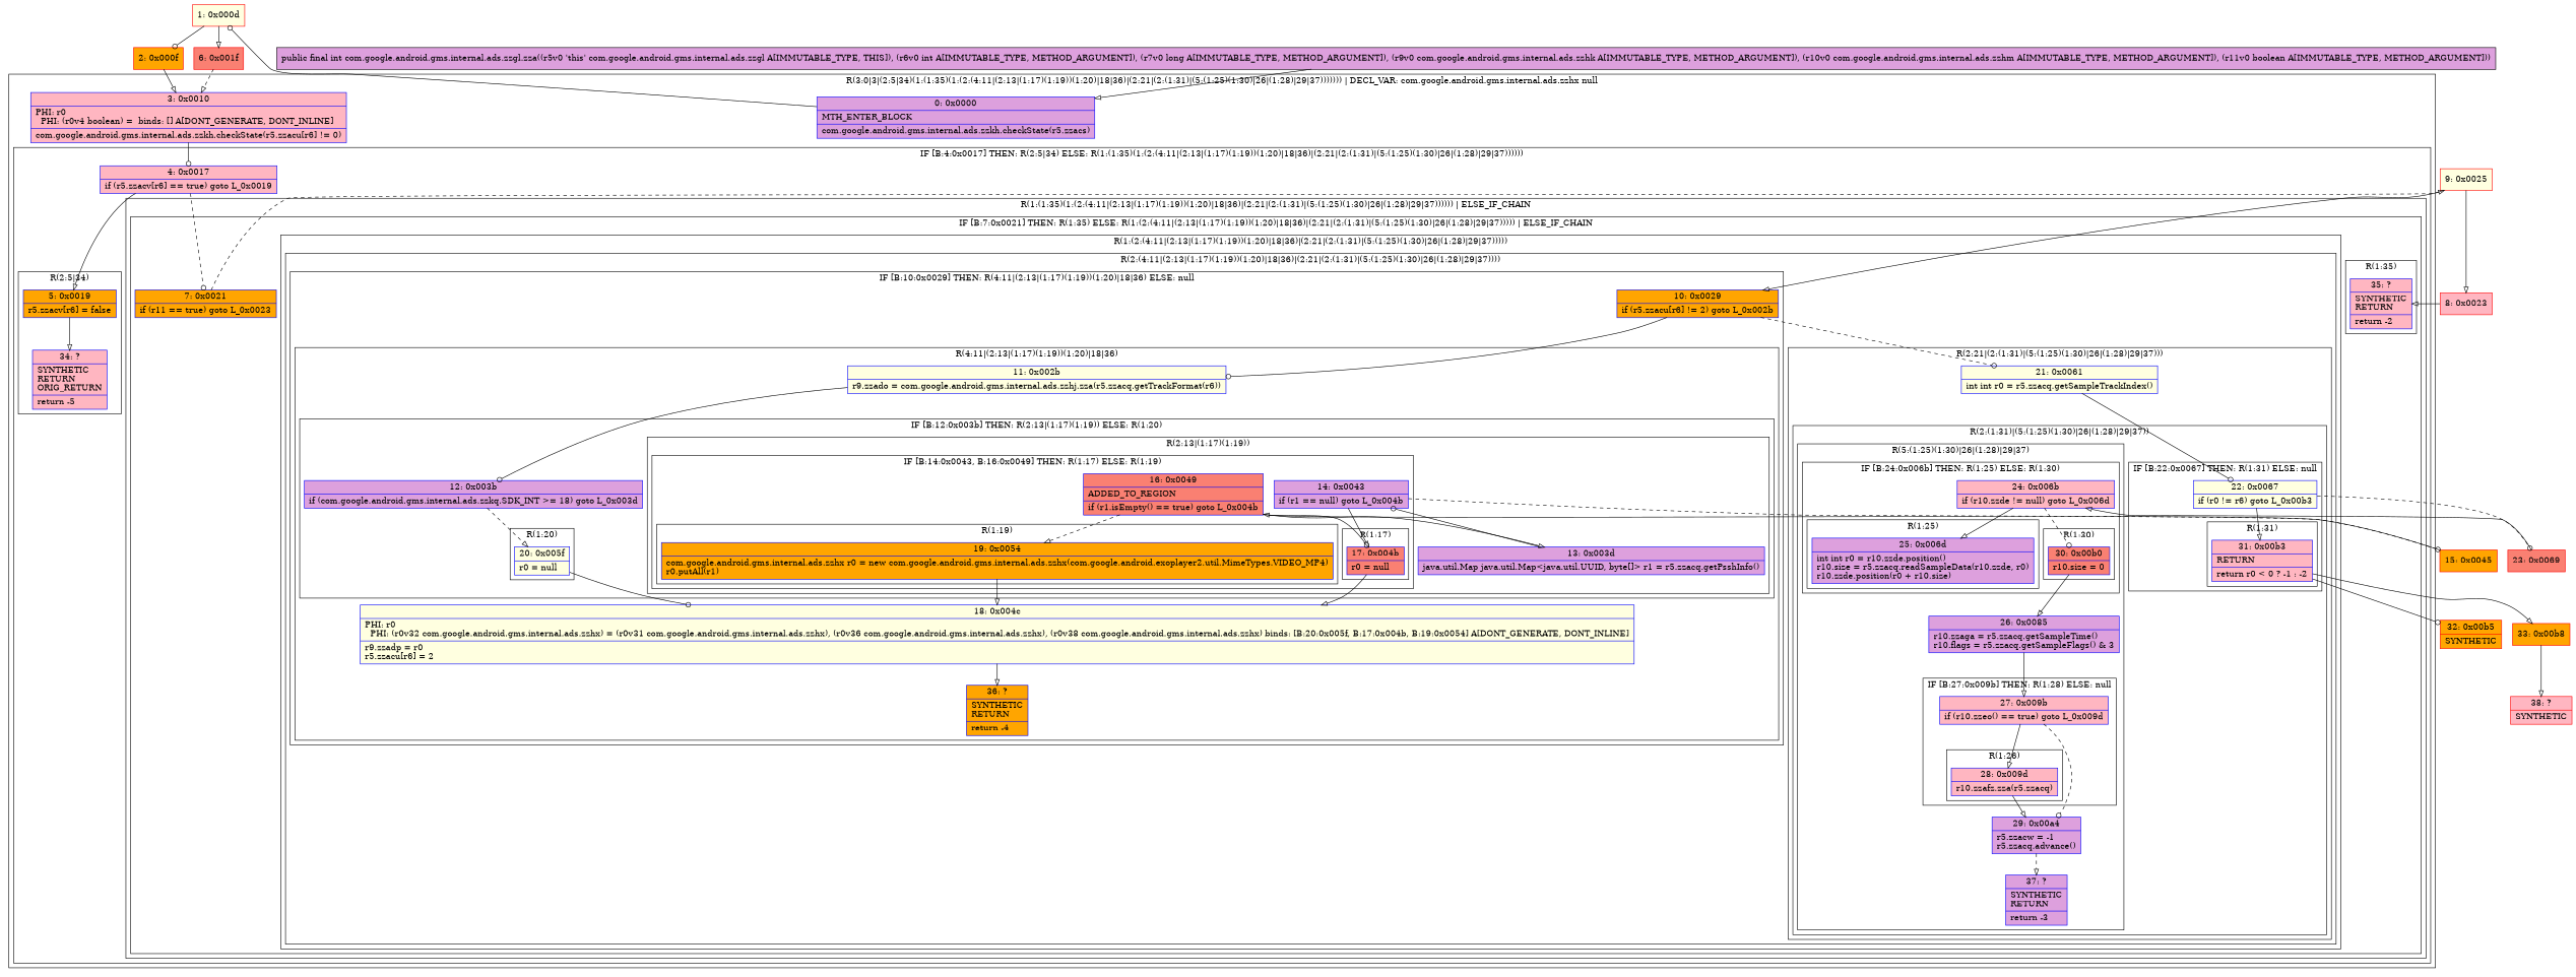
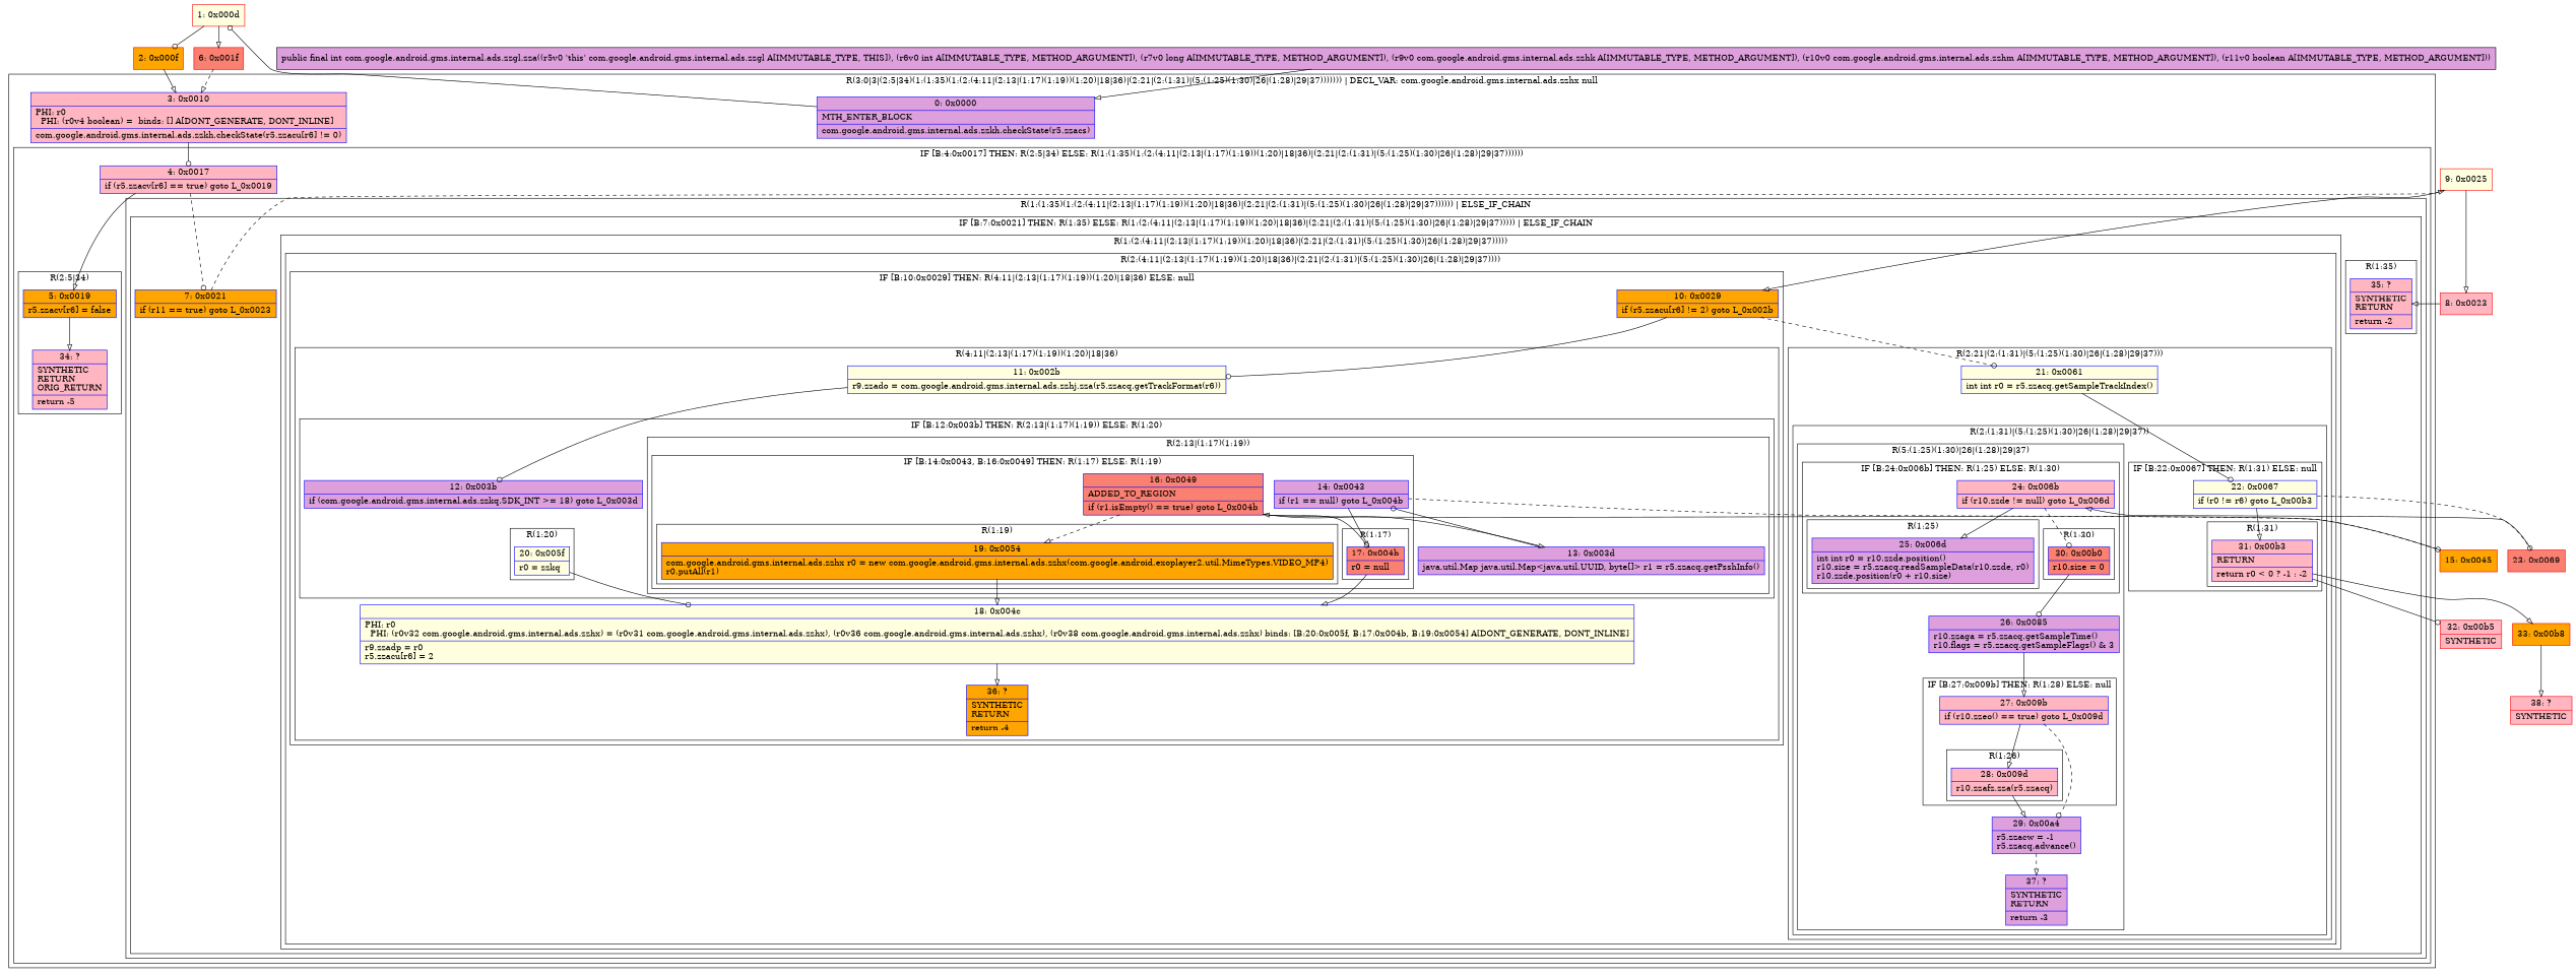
  digraph {
    node [color=blue fillcolor=lightpink shape=record style=filled]
    edge [arrowhead=onormal]
    n1 [fillcolor=orange label="{5\:\ 0x0019|r5.zzacv[r6] = false\l}"]
    n2 [label="{34\:\ ?|SYNTHETIC\lRETURN\lORIG_RETURN\l|return \-5\l}"]
    n3 [label="{35\:\ ?|SYNTHETIC\lRETURN\l|return \-2\l}"]
    n4 [fillcolor=salmon label="{17\:\ 0x004b|r0 = null\l}"]
    n5 [fillcolor=orange label="{19\:\ 0x0054|com.google.android.gms.internal.ads.zzhx r0 = new com.google.android.gms.internal.ads.zzhx(com.google.android.exoplayer2.util.MimeTypes.VIDEO_MP4)\lr0.putAll(r1)\l}"]
    n6 [fillcolor=plum label="{14\:\ 0x0043|if (r1 == null) goto L_0x004b\l}"]
    n7 [fillcolor=salmon label="{16\:\ 0x0049|ADDED_TO_REGION\l|if (r1.isEmpty() == true) goto L_0x004b\l}"]
    n8 [fillcolor=plum label="{13\:\ 0x003d|java.util.Map java.util.Map\<java.util.UUID, byte[]\> r1 = r5.zzacq.getPsshInfo()\l}"]
-   n9 [fillcolor=lightyellow label="{20\:\ 0x005f|r0 = null\l}"]
+   n9 [fillcolor=lightyellow label="{20\:\ 0x005f|r0 = zzkq\l}"]
    n10 [fillcolor=plum label="{12\:\ 0x003b|if (com.google.android.gms.internal.ads.zzkq.SDK_INT \>= 18) goto L_0x003d\l}"]
    n11 [fillcolor=lightyellow label="{11\:\ 0x002b|r9.zzado = com.google.android.gms.internal.ads.zzhj.zza(r5.zzacq.getTrackFormat(r6))\l}"]
    n12 [fillcolor=lightyellow label="{18\:\ 0x004c|PHI: r0 \l  PHI: (r0v32 com.google.android.gms.internal.ads.zzhx) = (r0v31 com.google.android.gms.internal.ads.zzhx), (r0v36 com.google.android.gms.internal.ads.zzhx), (r0v38 com.google.android.gms.internal.ads.zzhx) binds: [B:20:0x005f, B:17:0x004b, B:19:0x0054] A[DONT_GENERATE, DONT_INLINE]\l|r9.zzadp = r0\lr5.zzacu[r6] = 2\l}"]
    n13 [fillcolor=orange label="{36\:\ ?|SYNTHETIC\lRETURN\l|return \-4\l}"]
    n14 [fillcolor=orange label="{10\:\ 0x0029|if (r5.zzacu[r6] != 2) goto L_0x002b\l}"]
    n15 [label="{31\:\ 0x00b3|RETURN\l|return r0 \< 0 ? \-1 : \-2\l}"]
    n16 [fillcolor=lightyellow label="{22\:\ 0x0067|if (r0 != r6) goto L_0x00b3\l}"]
    n17 [fillcolor=plum label="{25\:\ 0x006d|int int r0 = r10.zzde.position()\lr10.size = r5.zzacq.readSampleData(r10.zzde, r0)\lr10.zzde.position(r0 + r10.size)\l}"]
    n18 [fillcolor=salmon label="{30\:\ 0x00b0|r10.size = 0\l}"]
    n19 [label="{24\:\ 0x006b|if (r10.zzde != null) goto L_0x006d\l}"]
    n20 [label="{28\:\ 0x009d|r10.zzafz.zza(r5.zzacq)\l}"]
    n21 [label="{27\:\ 0x009b|if (r10.zzeo() == true) goto L_0x009d\l}"]
    n22 [fillcolor=plum label="{26\:\ 0x0085|r10.zzaga = r5.zzacq.getSampleTime()\lr10.flags = r5.zzacq.getSampleFlags() & 3\l}"]
    n23 [fillcolor=plum label="{29\:\ 0x00a4|r5.zzacw = \-1\lr5.zzacq.advance()\l}"]
    n24 [fillcolor=plum label="{37\:\ ?|SYNTHETIC\lRETURN\l|return \-3\l}"]
    n25 [fillcolor=lightyellow label="{21\:\ 0x0061|int int r0 = r5.zzacq.getSampleTrackIndex()\l}"]
    n26 [fillcolor=orange label="{7\:\ 0x0021|if (r11 == true) goto L_0x0023\l}"]
    n27 [label="{4\:\ 0x0017|if (r5.zzacv[r6] == true) goto L_0x0019\l}"]
    n28 [fillcolor=plum label="{0\:\ 0x0000|MTH_ENTER_BLOCK\l|com.google.android.gms.internal.ads.zzkh.checkState(r5.zzacs)\l}"]
    n29 [label="{3\:\ 0x0010|PHI: r0 \l  PHI: (r0v4 boolean) =  binds: [] A[DONT_GENERATE, DONT_INLINE]\l|com.google.android.gms.internal.ads.zzkh.checkState(r5.zzacu[r6] != 0)\l}"]
    n30 [color=red fillcolor=orange label="{15\:\ 0x0045}"]
-   n31 [color=red fillcolor=orange label="{32\:\ 0x00b5|SYNTHETIC\l}"]
+   n31 [color=red label="{32\:\ 0x00b5|SYNTHETIC\l}"]
    n32 [color=red fillcolor=orange label="{33\:\ 0x00b8}"]
    n33 [color=red fillcolor=salmon label="{23\:\ 0x0069}"]
    n34 [color=red fillcolor=lightyellow label="{9\:\ 0x0025}"]
    n35 [color=red fillcolor=lightyellow label="{1\:\ 0x000d}"]
    n36 [color=red fillcolor=orange label="{2\:\ 0x000f}"]
    n37 [color=red fillcolor=salmon label="{6\:\ 0x001f}"]
    n38 [color=red label="{8\:\ 0x0023}"]
    n39 [color=red label="{38\:\ ?|SYNTHETIC\l}"]
    n40 [fillcolor=plum label="{public final int com.google.android.gms.internal.ads.zzgl.zza((r5v0 'this' com.google.android.gms.internal.ads.zzgl A[IMMUTABLE_TYPE, THIS]), (r6v0 int A[IMMUTABLE_TYPE, METHOD_ARGUMENT]), (r7v0 long A[IMMUTABLE_TYPE, METHOD_ARGUMENT]), (r9v0 com.google.android.gms.internal.ads.zzhk A[IMMUTABLE_TYPE, METHOD_ARGUMENT]), (r10v0 com.google.android.gms.internal.ads.zzhm A[IMMUTABLE_TYPE, METHOD_ARGUMENT]), (r11v0 boolean A[IMMUTABLE_TYPE, METHOD_ARGUMENT])) }" color=""]
    subgraph cluster_1 {
      label="R(3:0|3|(2:5|34)(1:(1:35)(1:(2:(4:11|(2:13|(1:17)(1:19))(1:20)|18|36)|(2:21|(2:(1:31)|(5:(1:25)(1:30)|26|(1:28)|29|37))))))) | DECL_VAR: com.google.android.gms.internal.ads.zzhx null\l"
      n28
      n29
      subgraph cluster_2 {
        label="IF [B:4:0x0017] THEN: R(2:5|34) ELSE: R(1:(1:35)(1:(2:(4:11|(2:13|(1:17)(1:19))(1:20)|18|36)|(2:21|(2:(1:31)|(5:(1:25)(1:30)|26|(1:28)|29|37))))))"
        n27
        subgraph cluster_3 {
          label="R(2:5|34)"
          n1
          n2
        }
        subgraph cluster_4 {
          label="R(1:(1:35)(1:(2:(4:11|(2:13|(1:17)(1:19))(1:20)|18|36)|(2:21|(2:(1:31)|(5:(1:25)(1:30)|26|(1:28)|29|37)))))) | ELSE_IF_CHAIN\l"
          subgraph cluster_5 {
            label="IF [B:7:0x0021] THEN: R(1:35) ELSE: R(1:(2:(4:11|(2:13|(1:17)(1:19))(1:20)|18|36)|(2:21|(2:(1:31)|(5:(1:25)(1:30)|26|(1:28)|29|37))))) | ELSE_IF_CHAIN\l"
            n26
            subgraph cluster_6 {
              label="R(1:35)"
              n3
            }
            subgraph cluster_7 {
              label="R(1:(2:(4:11|(2:13|(1:17)(1:19))(1:20)|18|36)|(2:21|(2:(1:31)|(5:(1:25)(1:30)|26|(1:28)|29|37)))))"
              subgraph cluster_8 {
                label="R(2:(4:11|(2:13|(1:17)(1:19))(1:20)|18|36)|(2:21|(2:(1:31)|(5:(1:25)(1:30)|26|(1:28)|29|37))))"
                subgraph cluster_9 {
                  label="IF [B:10:0x0029] THEN: R(4:11|(2:13|(1:17)(1:19))(1:20)|18|36) ELSE: null"
                  n14
                  subgraph cluster_10 {
                    label="R(4:11|(2:13|(1:17)(1:19))(1:20)|18|36)"
                    n11
                    n12
                    n13
                    subgraph cluster_11 {
                      label="IF [B:12:0x003b] THEN: R(2:13|(1:17)(1:19)) ELSE: R(1:20)"
                      n10
                      subgraph cluster_12 {
                        label="R(2:13|(1:17)(1:19))"
                        n8
                        subgraph cluster_13 {
                          label="IF [B:14:0x0043, B:16:0x0049] THEN: R(1:17) ELSE: R(1:19)"
                          n6
                          n7
                          subgraph cluster_14 {
                            label="R(1:17)"
                            n4
                          }
                          subgraph cluster_15 {
                            label="R(1:19)"
                            n5
                          }
                        }
                      }
                      subgraph cluster_16 {
                        label="R(1:20)"
                        n9
                      }
                    }
                  }
                }
                subgraph cluster_17 {
                  label="R(2:21|(2:(1:31)|(5:(1:25)(1:30)|26|(1:28)|29|37)))"
                  n25
                  subgraph cluster_18 {
                    label="R(2:(1:31)|(5:(1:25)(1:30)|26|(1:28)|29|37))"
                    subgraph cluster_19 {
                      label="IF [B:22:0x0067] THEN: R(1:31) ELSE: null"
                      n16
                      subgraph cluster_20 {
                        label="R(1:31)"
                        n15
                      }
                    }
                    subgraph cluster_21 {
                      label="R(5:(1:25)(1:30)|26|(1:28)|29|37)"
                      n22
                      n23
                      n24
                      subgraph cluster_22 {
                        label="IF [B:24:0x006b] THEN: R(1:25) ELSE: R(1:30)"
                        n19
                        subgraph cluster_23 {
                          label="R(1:25)"
                          n17
                        }
                        subgraph cluster_24 {
                          label="R(1:30)"
                          n18
                        }
                      }
                      subgraph cluster_25 {
                        label="IF [B:27:0x009b] THEN: R(1:28) ELSE: null"
                        n21
                        subgraph cluster_26 {
                          label="R(1:26)"
                          n20
                        }
                      }
                    }
                  }
                }
              }
            }
          }
        }
      }
    }
    n1 -> n2
    n4 -> n12
    n5 -> n12
    n6 -> n4
    n6 -> n30 [arrowhead=odot style=dashed]
    n7 -> n4 [arrowhead=odot]
    n7 -> n5 [style=dashed]
    n7 -> n8
    n8 -> n6 [arrowhead=odot]
    n9 -> n12 [arrowhead=odot]
-   n10 -> n9 [style=dashed]
    n11 -> n10 [arrowhead=odot]
    n12 -> n13
    n14 -> n11 [arrowhead=odot]
    n14 -> n25 [arrowhead=odot style=dashed]
    n15 -> n31 [arrowhead=odot]
    n15 -> n32
    n16 -> n15
    n16 -> n33 [arrowhead=odot style=dashed]
-   n18 -> n22
+   n18 -> n22 [arrowhead=odot]
    n19 -> n17
    n19 -> n18 [arrowhead=odot style=dashed]
    n20 -> n23
    n21 -> n20
    n21 -> n23 [arrowhead=odot style=dashed]
    n22 -> n21
    n23 -> n24 [style=dashed]
    n25 -> n16 [arrowhead=odot]
    n26 -> n34 [style=dashed]
    n27 -> n1
    n27 -> n26 [arrowhead=odot style=dashed]
    n28 -> n35 [arrowhead=odot]
    n29 -> n27 [arrowhead=odot]
    n30 -> n7
    n32 -> n39
    n33 -> n19
    n34 -> n14
    n34 -> n38
    n35 -> n36 [arrowhead=odot]
    n35 -> n37
    n36 -> n29
    n37 -> n29 [style=dashed]
    n38 -> n3
    n40 -> n28
  }
